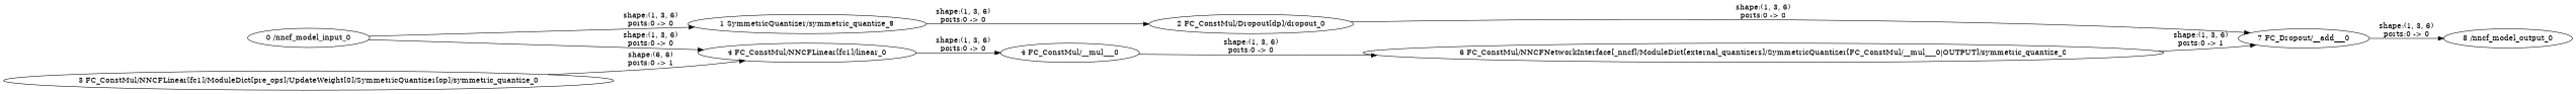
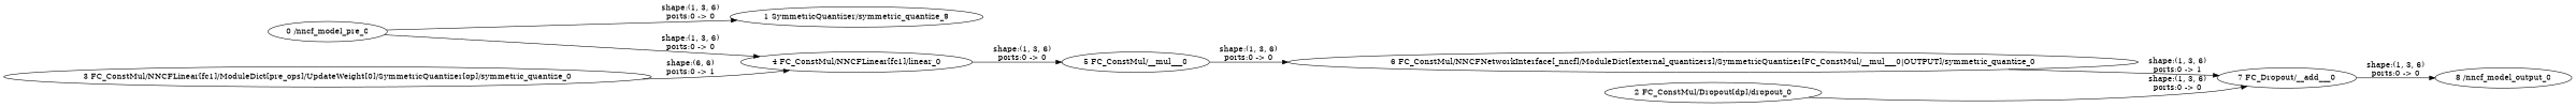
  strict digraph {
    rankdir=LR
    node [type=symmetric_quantize]
    edge [style=solid]
-   "0 /nncf_model_input_0" [type=nncf_model_input]
+   "0 /nncf_model_input_0" [type=nncf_model_input label="0 /nncf_model_pre_0"]
    n2 [label="1 SymmetricQuantizer/symmetric_quantize_9"]
    "4 FC_ConstMul/NNCFLinear[fc1]/linear_0" [type=linear]
    "2 FC_ConstMul/Dropout[dp]/dropout_0" [type=dropout]
    n5 [label="7 FC_Dropout/__add___0" type=__add__]
-   "5 FC_ConstMul/__mul___0" [type=__mul__ label="4 FC_ConstMul/__mul___0"]
+   "5 FC_ConstMul/__mul___0" [type=__mul__]
    "8 /nncf_model_output_0" [type=nncf_model_output]
    "3 FC_ConstMul/NNCFLinear[fc1]/ModuleDict[pre_ops]/UpdateWeight[0]/SymmetricQuantizer[op]/symmetric_quantize_0"
    "6 FC_ConstMul/NNCFNetworkInterface[_nncf]/ModuleDict[external_quantizers]/SymmetricQuantizer[FC_ConstMul/__mul___0|OUTPUT]/symmetric_quantize_0"
    "0 /nncf_model_input_0" -> n2 [label="shape:(1, 3, 6)\nports:0 -> 0"]
    "0 /nncf_model_input_0" -> "4 FC_ConstMul/NNCFLinear[fc1]/linear_0" [label="shape:(1, 3, 6)\nports:0 -> 0"]
-   n2 -> "2 FC_ConstMul/Dropout[dp]/dropout_0" [label="shape:(1, 3, 6)\nports:0 -> 0"]
    "4 FC_ConstMul/NNCFLinear[fc1]/linear_0" -> "5 FC_ConstMul/__mul___0" [label="shape:(1, 3, 6)\nports:0 -> 0"]
    "2 FC_ConstMul/Dropout[dp]/dropout_0" -> n5 [label="shape:(1, 3, 6)\nports:0 -> 0"]
    n5 -> "8 /nncf_model_output_0" [label="shape:(1, 3, 6)\nports:0 -> 0"]
    "5 FC_ConstMul/__mul___0" -> "6 FC_ConstMul/NNCFNetworkInterface[_nncf]/ModuleDict[external_quantizers]/SymmetricQuantizer[FC_ConstMul/__mul___0|OUTPUT]/symmetric_quantize_0" [label="shape:(1, 3, 6)\nports:0 -> 0"]
    "3 FC_ConstMul/NNCFLinear[fc1]/ModuleDict[pre_ops]/UpdateWeight[0]/SymmetricQuantizer[op]/symmetric_quantize_0" -> "4 FC_ConstMul/NNCFLinear[fc1]/linear_0" [label="shape:(6, 6)\nports:0 -> 1"]
    "6 FC_ConstMul/NNCFNetworkInterface[_nncf]/ModuleDict[external_quantizers]/SymmetricQuantizer[FC_ConstMul/__mul___0|OUTPUT]/symmetric_quantize_0" -> n5 [label="shape:(1, 3, 6)\nports:0 -> 1"]
  }
